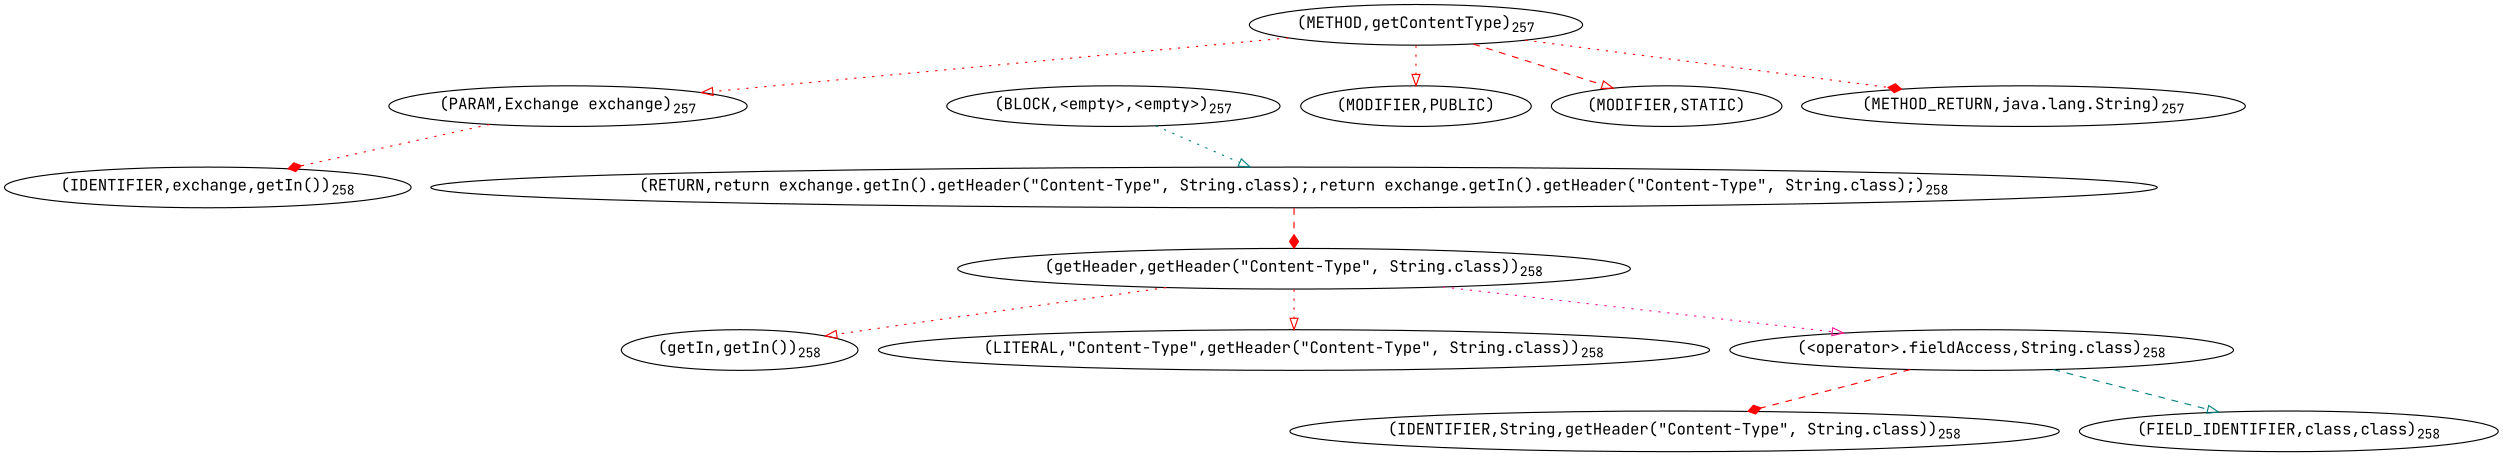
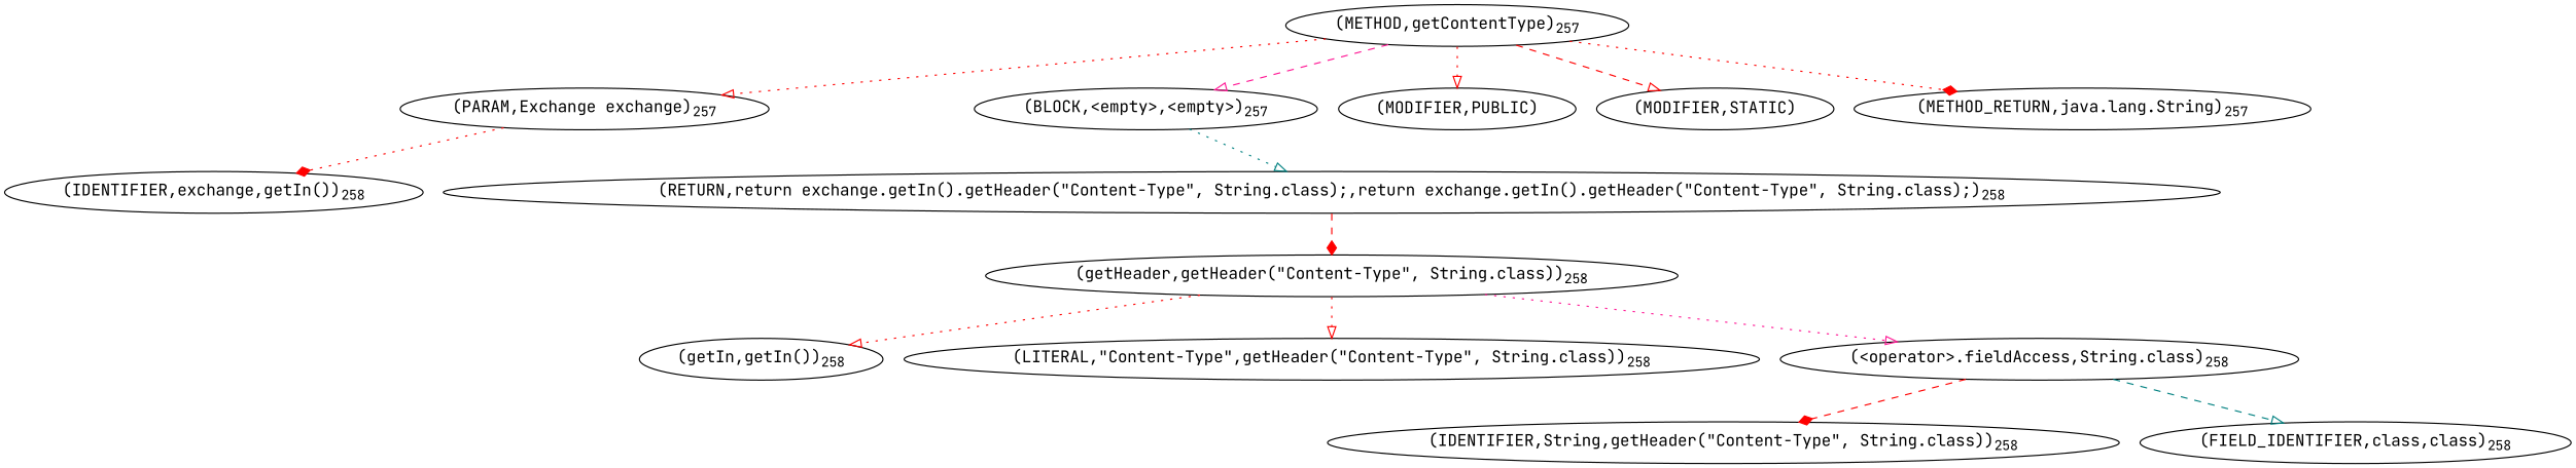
  digraph {
    fontname="JetBrains Mono"
    node [fontname="JetBrains Mono"]
    edge [arrowhead=onormal color=red fontname="JetBrains Mono" style=dotted]
    n1 [label=<(METHOD,getContentType)<SUB>257</SUB>>]
    n2 [label=<(PARAM,Exchange exchange)<SUB>257</SUB>>]
    n3 [label=<(BLOCK,&lt;empty&gt;,&lt;empty&gt;)<SUB>257</SUB>>]
    n4 [label=<(MODIFIER,PUBLIC)>]
    n5 [label=<(MODIFIER,STATIC)>]
    n6 [label=<(METHOD_RETURN,java.lang.String)<SUB>257</SUB>>]
    n7 [label=<(IDENTIFIER,exchange,getIn())<SUB>258</SUB>>]
    n8 [label=<(RETURN,return exchange.getIn().getHeader(&quot;Content-Type&quot;, String.class);,return exchange.getIn().getHeader(&quot;Content-Type&quot;, String.class);)<SUB>258</SUB>>]
    n9 [label=<(getHeader,getHeader(&quot;Content-Type&quot;, String.class))<SUB>258</SUB>>]
    n10 [label=<(getIn,getIn())<SUB>258</SUB>>]
    n11 [label=<(LITERAL,&quot;Content-Type&quot;,getHeader(&quot;Content-Type&quot;, String.class))<SUB>258</SUB>>]
    n12 [label=<(&lt;operator&gt;.fieldAccess,String.class)<SUB>258</SUB>>]
    n13 [label=<(IDENTIFIER,String,getHeader(&quot;Content-Type&quot;, String.class))<SUB>258</SUB>>]
    n14 [label=<(FIELD_IDENTIFIER,class,class)<SUB>258</SUB>>]
    n1 -> n2
+   n1 -> n3 [color=deeppink style=dashed]
    n1 -> n4
    n1 -> n5 [style=dashed]
    n1 -> n6 [arrowhead=diamond]
    n2 -> n7 [arrowhead=diamond]
    n3 -> n8 [color=teal]
    n8 -> n9 [arrowhead=diamond style=dashed]
    n9 -> n10
    n9 -> n11
    n9 -> n12 [color=deeppink]
    n12 -> n13 [arrowhead=diamond style=dashed]
    n12 -> n14 [color=teal style=dashed]
  }
